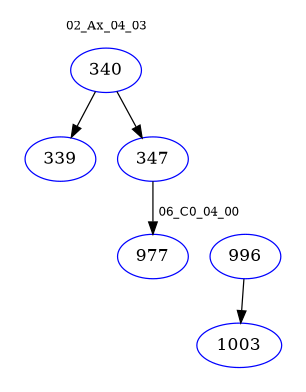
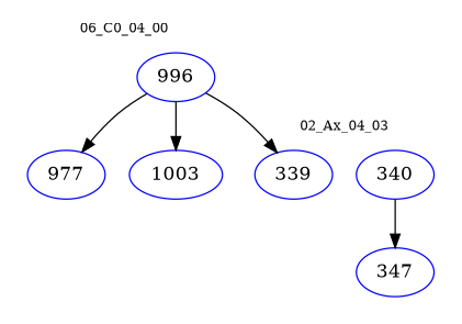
  digraph {
    node [color=blue]
    edge [color=black]
    n1 [label=340]
    n2 [label=339]
    n3 [label=347]
    n4 [label=996]
    n5 [label=977]
    n6 [label=1003]
    subgraph cluster_1 {
      color=white
      fontsize=10
      label="02_Ax_04_03"
      n1
      n2
      n3
    }
    subgraph cluster_2 {
      color=white
      fontsize=10
      label="06_C0_04_00"
      n4
      n5
      n6
    }
-   n1 -> n2
+   n4 -> n2
    n1 -> n3
-   n3 -> n5
+   n4 -> n5
    n4 -> n6
  }
